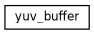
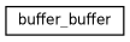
  digraph {
    rankdir=LR
-   n1 [color=black fillcolor=white fontname=Helvetica fontsize=10 height=0.2 label=yuv_buffer shape=record style=filled width=0.4]
+   n1 [color=black fillcolor=white fontname=Helvetica fontsize=10 height=0.2 label=buffer_buffer shape=record style=filled width=0.4]
  }
